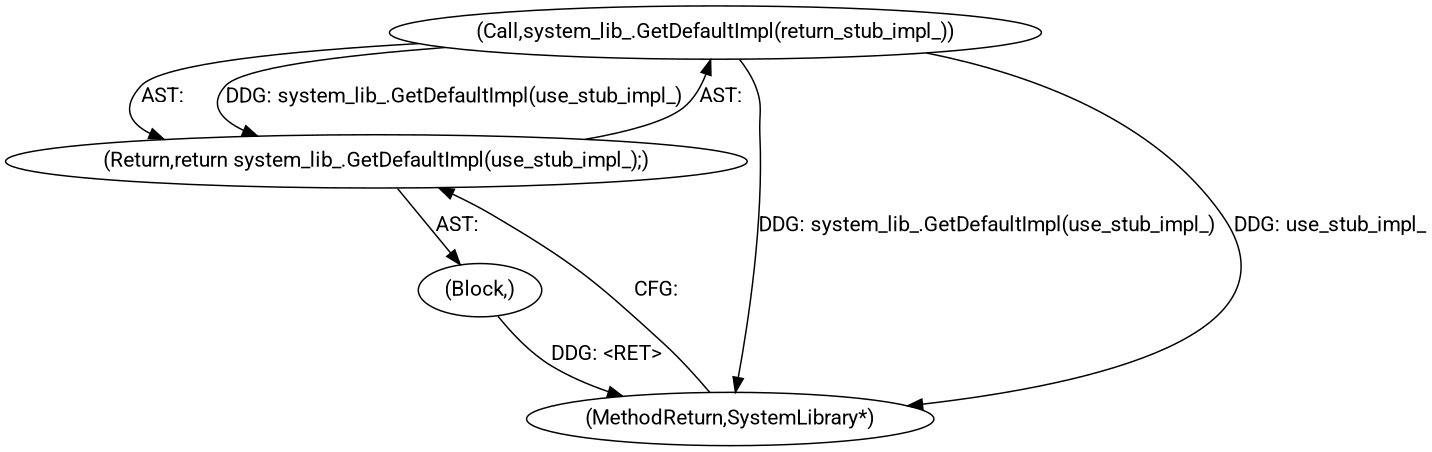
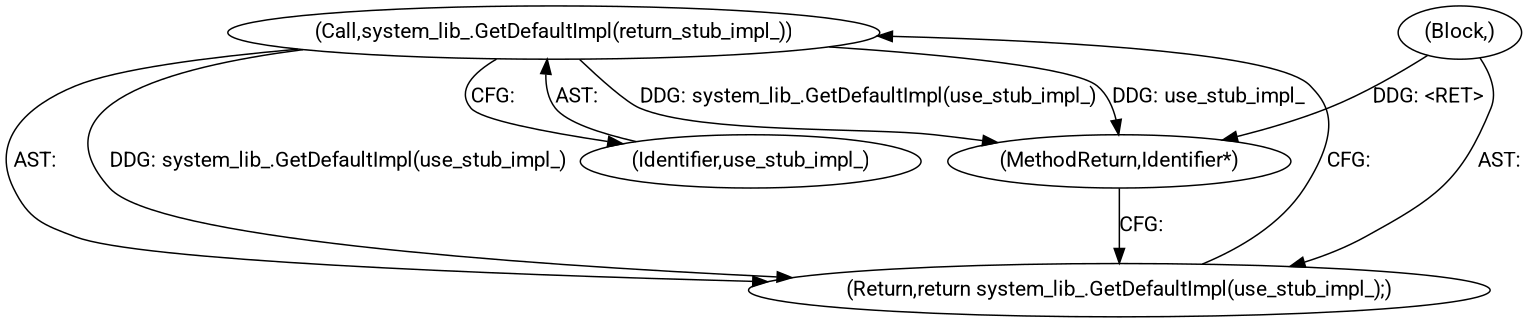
  digraph {
    fontname=Roboto
    node [fontname=Roboto]
    edge [fontname=Roboto]
    n1 [label="(Call,system_lib_.GetDefaultImpl(return_stub_impl_))"]
    n2 [label="(Return,return system_lib_.GetDefaultImpl(use_stub_impl_);)"]
-   n4 [label="(MethodReturn,SystemLibrary*)"]
+   n3 [label="(Identifier,use_stub_impl_)"]
+   n4 [label="(MethodReturn,Identifier*)"]
    n5 [label="(Block,)"]
    n1 -> n2 [label="AST: "]
    n1 -> n2 [label="DDG: system_lib_.GetDefaultImpl(use_stub_impl_)"]
+   n1 -> n3 [label="CFG: "]
    n1 -> n4 [label="DDG: system_lib_.GetDefaultImpl(use_stub_impl_)"]
    n1 -> n4 [label="DDG: use_stub_impl_"]
-   n2 -> n1 [label="AST: "]
-   n2 -> n5 [label="AST: "]
+   n2 -> n1 [label="CFG: "]
+   n5 -> n2 [label="AST: "]
+   n3 -> n1 [label="AST: "]
    n4 -> n2 [label="CFG: "]
    n5 -> n4 [label="DDG: <RET>"]
  }
